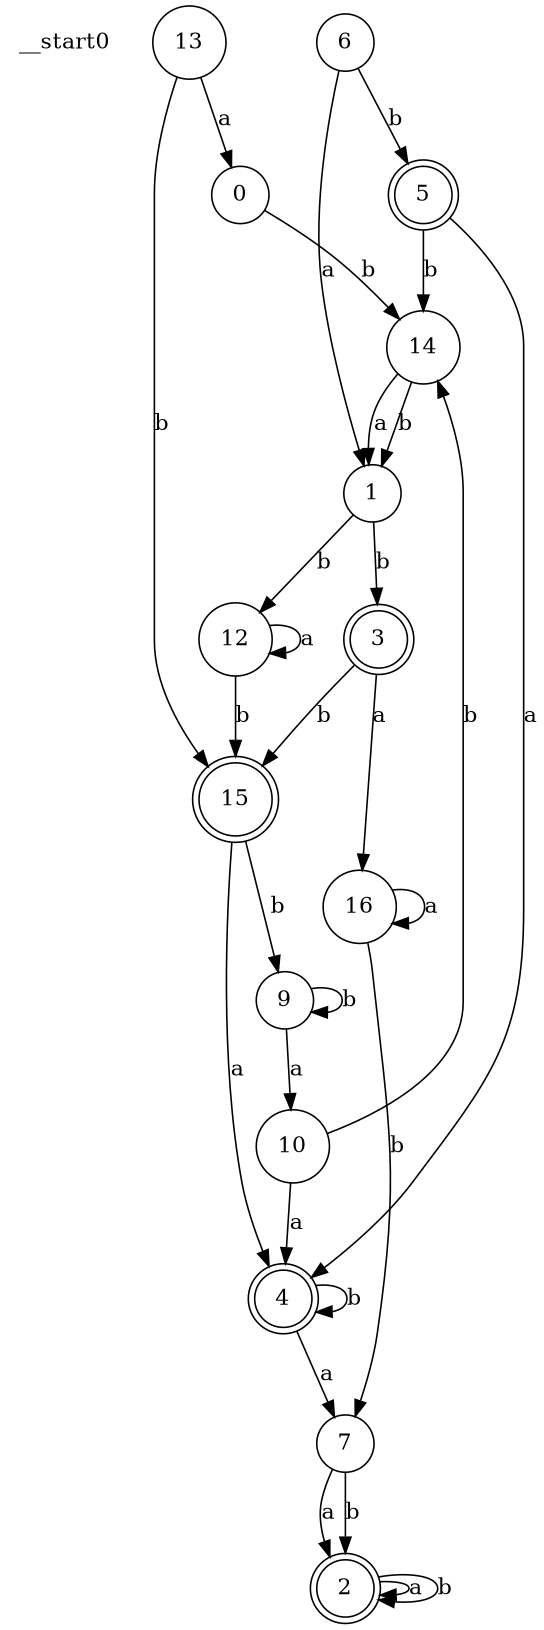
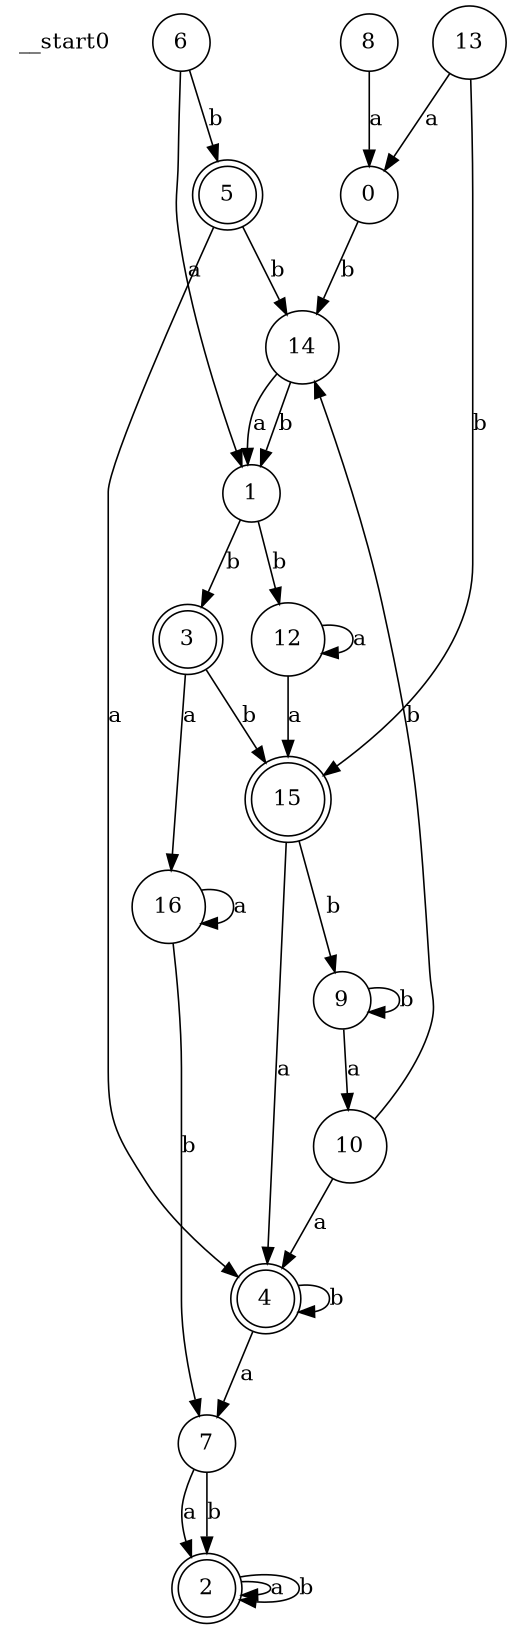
  digraph {
    rankdir=TB
    node [shape=circle color=black fillcolor=white style=filled]
    __start0 [shape=none color="" fillcolor="" style=""]
    n2 [label=0]
    n3 [label=14]
    n4 [label=7]
    n5 [label=2 shape=doublecircle style="rounded,filled"]
    n6 [label=1]
    n7 [label=3 shape=doublecircle style="rounded,filled"]
    n8 [label=12]
    n9 [label=16]
    n10 [label=15 shape=doublecircle style="rounded,filled"]
    n11 [label=4 shape=doublecircle style="rounded,filled"]
    n12 [label=9]
    n13 [label=5 shape=doublecircle style="rounded,filled"]
    n14 [label=6]
+   n15 [label=8]
    n16 [label=10]
    n17 [label=13]
    n2 -> n3 [label=b]
    n3 -> n6 [label=a]
    n3 -> n6 [label=b]
    n4 -> n5 [label=a]
    n4 -> n5 [label=b]
    n5 -> n5 [label=a]
    n5 -> n5 [label=b]
    n6 -> n7 [label=b]
    n6 -> n8 [label=b]
    n7 -> n9 [label=a]
    n7 -> n10 [label=b]
    n8 -> n8 [label=a]
-   n8 -> n10 [label=b]
+   n8 -> n10 [label=a]
    n9 -> n4 [label=b]
    n9 -> n9 [label=a]
    n10 -> n11 [label=a]
    n10 -> n12 [label=b]
    n11 -> n4 [label=a]
    n11 -> n11 [label=b]
    n12 -> n12 [label=b]
    n12 -> n16 [label=a]
    n13 -> n3 [label=b]
    n13 -> n11 [label=a]
    n14 -> n6 [label=a]
    n14 -> n13 [label=b]
+   n15 -> n2 [label=a]
    n16 -> n3 [label=b]
    n16 -> n11 [label=a]
    n17 -> n2 [label=a]
    n17 -> n10 [label=b]
  }
